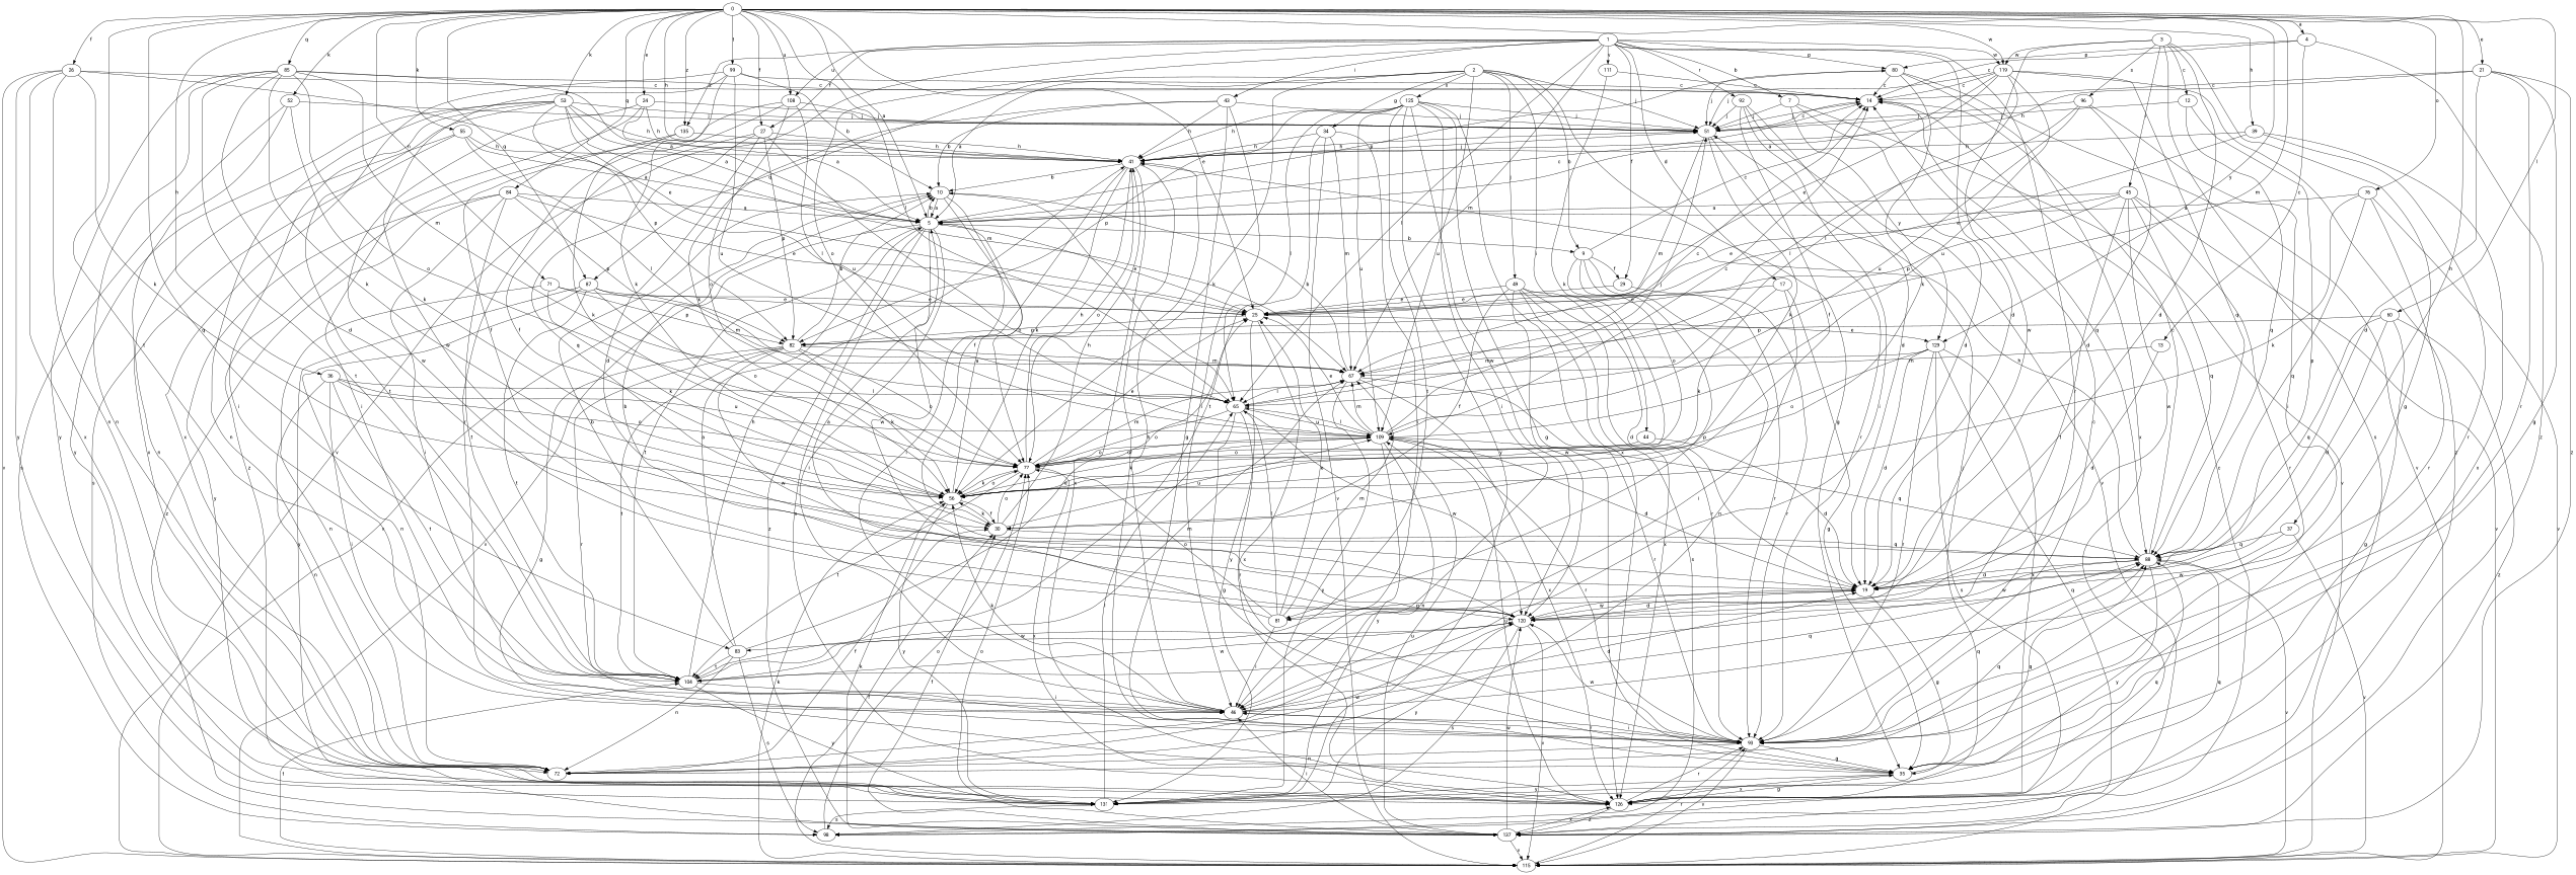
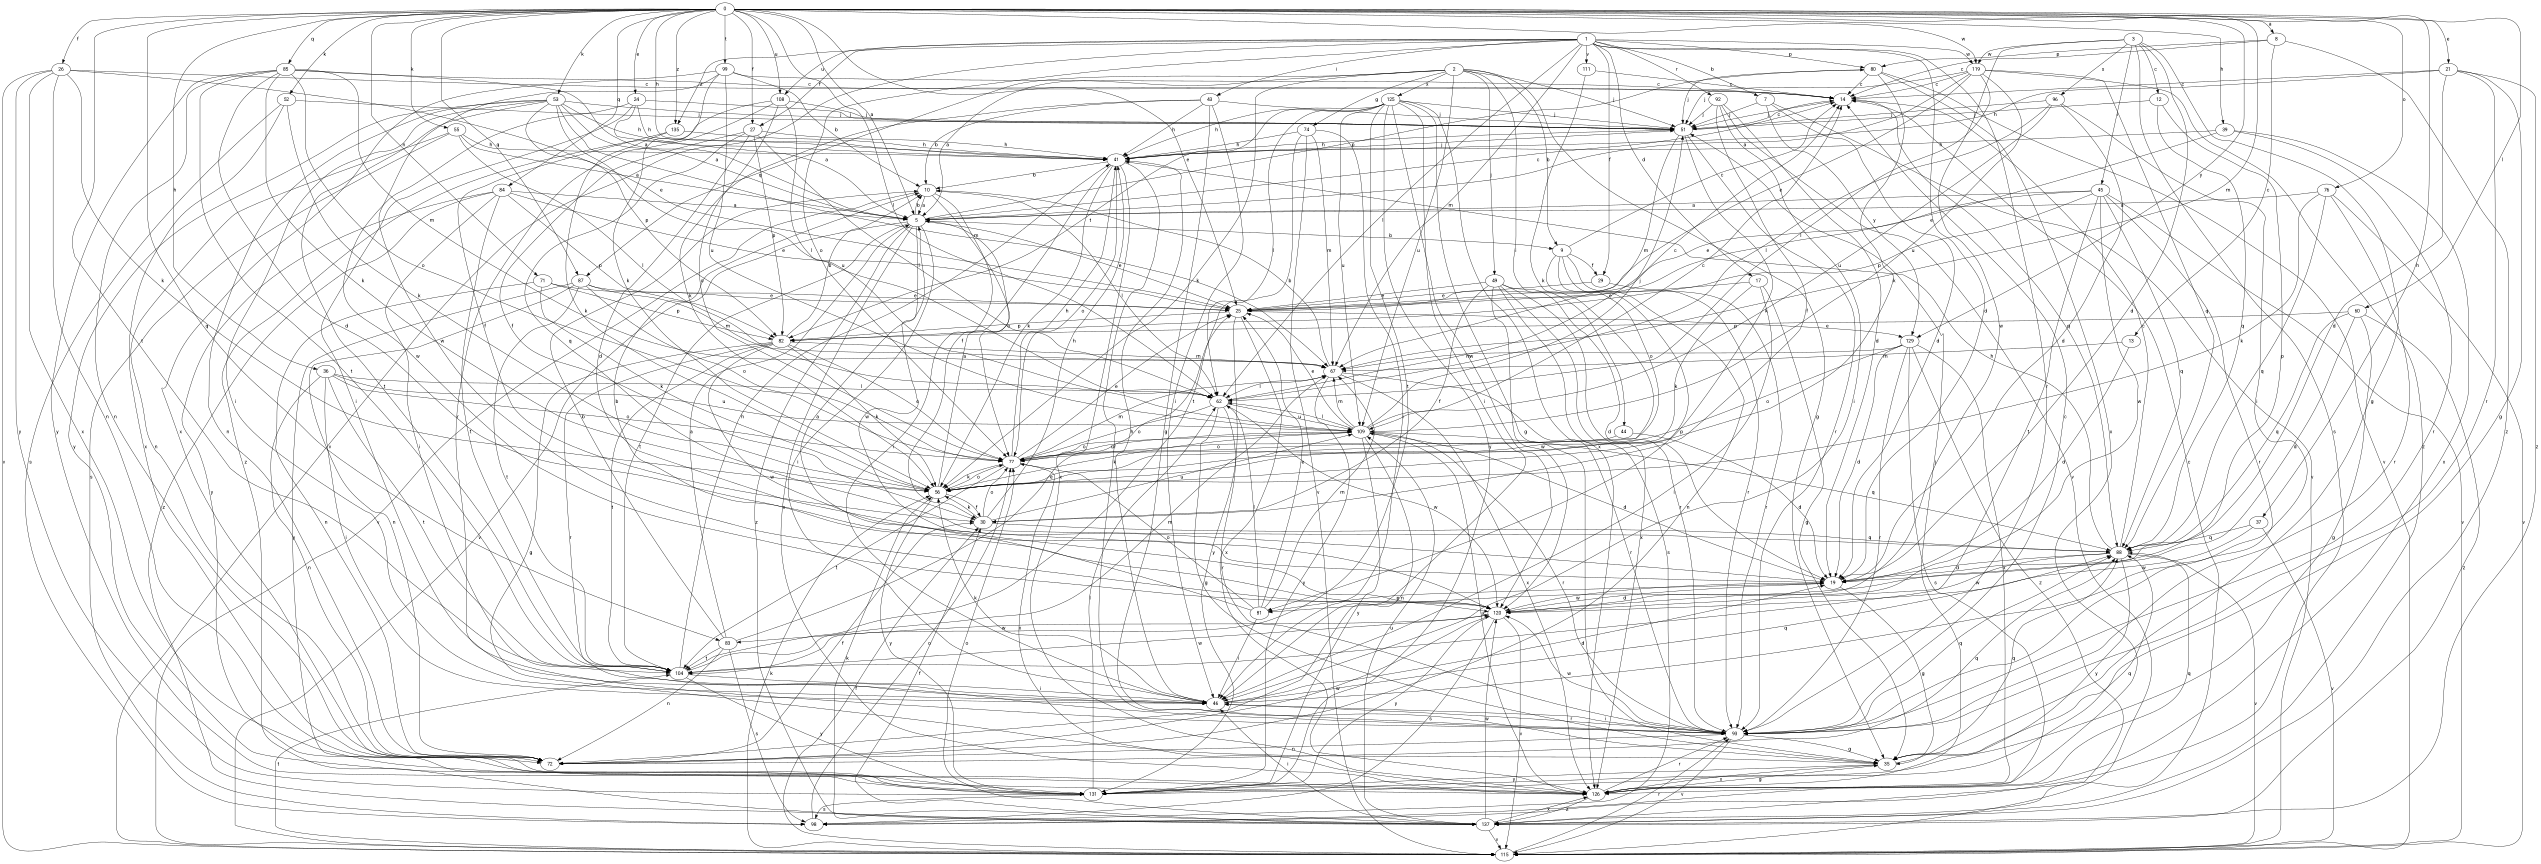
  strict digraph {
    fontname=Roboto
    node [fontname=Roboto]
    edge [fontname=Roboto]
    0
-   4
+   4 [label=8]
    5
    21
    24
    25
    26
    27
    36
    37
    39
    41
    52
    53
    55
    60
-   62 [label=65]
+   62
    67
    71
    76
    83
    84
    85
    87
    99
    104
    108
    119
    129
    135
    80
    13
    14
    137
    115
    9
    120
    10
    46
    126
    19
    93
    35
    51
    82
    131
    56
    72
    88
    30
    77
    109
    98
    1
    7
    17
    29
    43
    92
    111
    81
    2
-   34
+   34 [label=74]
    44
    49
    125
    3
    12
    45
    96
    0 -> 4 [label=a]
    0 -> 5 [label=a]
    0 -> 21 [label=e]
    0 -> 24 [label=e]
    0 -> 25 [label=e]
    0 -> 26 [label=f]
    0 -> 27 [label=f]
    0 -> 36 [label=h]
    0 -> 37 [label=h]
    0 -> 39 [label=h]
    0 -> 41 [label=h]
    0 -> 52 [label=k]
    0 -> 53 [label=k]
    0 -> 55 [label=k]
    0 -> 60 [label=l]
    0 -> 62 [label=l]
    0 -> 67 [label=m]
    0 -> 71 [label=n]
    0 -> 76 [label=o]
    0 -> 83 [label=q]
    0 -> 84 [label=q]
    0 -> 85 [label=q]
    0 -> 87 [label=q]
    0 -> 99 [label=t]
    0 -> 104 [label=t]
    0 -> 108 [label=u]
    0 -> 119 [label=w]
    0 -> 129 [label=y]
    0 -> 135 [label=z]
    4 -> 80 [label=p]
    4 -> 13 [label=c]
    4 -> 14 [label=c]
    4 -> 137 [label=z]
    5 -> 25 [label=e]
    5 -> 104 [label=t]
    5 -> 80 [label=p]
    5 -> 14 [label=c]
    5 -> 137 [label=z]
    5 -> 115 [label=v]
    5 -> 9 [label=b]
    5 -> 120 [label=w]
    5 -> 10 [label=b]
    5 -> 46 [label=i]
    5 -> 126 [label=x]
    21 -> 41 [label=h]
    21 -> 14 [label=c]
    21 -> 137 [label=z]
    21 -> 19 [label=d]
    21 -> 93 [label=r]
    21 -> 35 [label=g]
    24 -> 5 [label=a]
    24 -> 41 [label=h]
    24 -> 120 [label=w]
    24 -> 46 [label=i]
    24 -> 51 [label=j]
    25 -> 129 [label=e]
    25 -> 126 [label=x]
    25 -> 82 [label=p]
    25 -> 131 [label=y]
    26 -> 25 [label=e]
    26 -> 14 [label=c]
    26 -> 115 [label=v]
    26 -> 126 [label=x]
    26 -> 131 [label=y]
    26 -> 56 [label=k]
    26 -> 72 [label=n]
    27 -> 41 [label=h]
    27 -> 62 [label=l]
    27 -> 19 [label=d]
    27 -> 82 [label=p]
    27 -> 88 [label=q]
    27 -> 30 [label=f]
    36 -> 62 [label=l]
    36 -> 104 [label=t]
    36 -> 46 [label=i]
    36 -> 72 [label=n]
    36 -> 77 [label=o]
    36 -> 109 [label=u]
    37 -> 115 [label=v]
    37 -> 120 [label=w]
    37 -> 88 [label=q]
    39 -> 25 [label=e]
    39 -> 41 [label=h]
    39 -> 126 [label=x]
    39 -> 93 [label=r]
    41 -> 10 [label=b]
    41 -> 126 [label=x]
    41 -> 93 [label=r]
    41 -> 51 [label=j]
    41 -> 56 [label=k]
    41 -> 30 [label=f]
    41 -> 77 [label=o]
    52 -> 126 [label=x]
    52 -> 51 [label=j]
    52 -> 56 [label=k]
    52 -> 98 [label=s]
    53 -> 5 [label=a]
    53 -> 41 [label=h]
    53 -> 62 [label=l]
    53 -> 67 [label=m]
    53 -> 104 [label=t]
    53 -> 46 [label=i]
    53 -> 51 [label=j]
    53 -> 82 [label=p]
    53 -> 131 [label=y]
    53 -> 72 [label=n]
    55 -> 5 [label=a]
    55 -> 41 [label=h]
    55 -> 62 [label=l]
    55 -> 72 [label=n]
    55 -> 98 [label=s]
    60 -> 137 [label=z]
    60 -> 19 [label=d]
    60 -> 35 [label=g]
    60 -> 82 [label=p]
    60 -> 88 [label=q]
    62 -> 14 [label=c]
    62 -> 120 [label=w]
    62 -> 93 [label=r]
    62 -> 35 [label=g]
    62 -> 77 [label=o]
    62 -> 109 [label=u]
    67 -> 62 [label=l]
    67 -> 10 [label=b]
    67 -> 126 [label=x]
    67 -> 93 [label=r]
    67 -> 131 [label=y]
    71 -> 25 [label=e]
    71 -> 82 [label=p]
    71 -> 56 [label=k]
    71 -> 72 [label=n]
    76 -> 5 [label=a]
    76 -> 115 [label=v]
    76 -> 93 [label=r]
    76 -> 56 [label=k]
    76 -> 88 [label=q]
    83 -> 5 [label=a]
    83 -> 25 [label=e]
    83 -> 104 [label=t]
    83 -> 10 [label=b]
    83 -> 72 [label=n]
    83 -> 98 [label=s]
    84 -> 5 [label=a]
    84 -> 25 [label=e]
    84 -> 104 [label=t]
    84 -> 137 [label=z]
    84 -> 46 [label=i]
    84 -> 82 [label=p]
    84 -> 131 [label=y]
    85 -> 5 [label=a]
    85 -> 67 [label=m]
    85 -> 104 [label=t]
    85 -> 14 [label=c]
    85 -> 19 [label=d]
    85 -> 131 [label=y]
    85 -> 56 [label=k]
    85 -> 72 [label=n]
    85 -> 77 [label=o]
    87 -> 25 [label=e]
    87 -> 67 [label=m]
    87 -> 104 [label=t]
    87 -> 131 [label=y]
    87 -> 72 [label=n]
    87 -> 77 [label=o]
    99 -> 14 [label=c]
    99 -> 120 [label=w]
    99 -> 10 [label=b]
    99 -> 126 [label=x]
    99 -> 56 [label=k]
    99 -> 109 [label=u]
    104 -> 41 [label=h]
    104 -> 67 [label=m]
    104 -> 120 [label=w]
    104 -> 46 [label=i]
    104 -> 131 [label=y]
    108 -> 137 [label=z]
    108 -> 93 [label=r]
    108 -> 51 [label=j]
    108 -> 77 [label=o]
    108 -> 109 [label=u]
    119 -> 5 [label=a]
    119 -> 25 [label=e]
    119 -> 62 [label=l]
    119 -> 14 [label=c]
    119 -> 137 [label=z]
    119 -> 51 [label=j]
    119 -> 88 [label=q]
    119 -> 109 [label=u]
    129 -> 67 [label=m]
-   129 -> 137 [label=q]
+   129 -> 137 [label=z]
    129 -> 126 [label=x]
    129 -> 19 [label=d]
    129 -> 93 [label=r]
    129 -> 77 [label=o]
    129 -> 98 [label=s]
    135 -> 41 [label=h]
    135 -> 56 [label=k]
    135 -> 30 [label=f]
    80 -> 14 [label=c]
    80 -> 115 [label=v]
    80 -> 126 [label=x]
    80 -> 51 [label=j]
    80 -> 56 [label=k]
    13 -> 67 [label=m]
    13 -> 19 [label=d]
    14 -> 51 [label=j]
    14 -> 88 [label=q]
    137 -> 14 [label=c]
    137 -> 115 [label=v]
    137 -> 120 [label=w]
    137 -> 46 [label=i]
    137 -> 126 [label=x]
    137 -> 56 [label=k]
    137 -> 30 [label=f]
    137 -> 77 [label=o]
    137 -> 109 [label=u]
    115 -> 104 [label=t]
    115 -> 93 [label=r]
    115 -> 56 [label=k]
    115 -> 30 [label=f]
    9 -> 14 [label=c]
    9 -> 93 [label=r]
    9 -> 72 [label=n]
    9 -> 77 [label=o]
    9 -> 29 [label=f]
    9 -> 81 [label=p]
    120 -> 83 [label=w]
    120 -> 115 [label=v]
    120 -> 10 [label=b]
    120 -> 19 [label=d]
    120 -> 131 [label=y]
    120 -> 98 [label=s]
    10 -> 5 [label=a]
    10 -> 62 [label=l]
    10 -> 115 [label=v]
    10 -> 46 [label=i]
    10 -> 77 [label=o]
    46 -> 41 [label=h]
    46 -> 19 [label=d]
    46 -> 93 [label=r]
    46 -> 56 [label=k]
    46 -> 88 [label=q]
    126 -> 137 [label=z]
    126 -> 93 [label=r]
    126 -> 35 [label=g]
    126 -> 51 [label=j]
    126 -> 88 [label=q]
    126 -> 109 [label=u]
    19 -> 120 [label=w]
    19 -> 35 [label=g]
    19 -> 81 [label=p]
    93 -> 14 [label=c]
    93 -> 115 [label=v]
    93 -> 120 [label=w]
    93 -> 46 [label=i]
    93 -> 35 [label=g]
    93 -> 72 [label=n]
    93 -> 88 [label=q]
    35 -> 126 [label=x]
    35 -> 131 [label=y]
    35 -> 88 [label=q]
    51 -> 41 [label=h]
    51 -> 67 [label=m]
    51 -> 14 [label=c]
    51 -> 93 [label=r]
    51 -> 56 [label=k]
    82 -> 67 [label=m]
    82 -> 104 [label=t]
    82 -> 120 [label=w]
    82 -> 10 [label=b]
    82 -> 93 [label=r]
    82 -> 35 [label=g]
    82 -> 56 [label=k]
    82 -> 77 [label=o]
    131 -> 62 [label=l]
    131 -> 88 [label=q]
    131 -> 98 [label=s]
    56 -> 5 [label=a]
    56 -> 131 [label=y]
    56 -> 30 [label=f]
    56 -> 77 [label=o]
    72 -> 120 [label=w]
    72 -> 88 [label=q]
    72 -> 30 [label=f]
    88 -> 41 [label=h]
    88 -> 14 [label=c]
    88 -> 115 [label=v]
    88 -> 120 [label=w]
    88 -> 19 [label=d]
    88 -> 131 [label=y]
    30 -> 41 [label=h]
    30 -> 56 [label=k]
    30 -> 88 [label=q]
    30 -> 77 [label=o]
    30 -> 109 [label=u]
    77 -> 25 [label=e]
    77 -> 41 [label=h]
    77 -> 67 [label=m]
    77 -> 104 [label=t]
    77 -> 126 [label=x]
    77 -> 56 [label=k]
    77 -> 109 [label=u]
    109 -> 25 [label=e]
    109 -> 62 [label=l]
    109 -> 67 [label=m]
    109 -> 14 [label=c]
    109 -> 19 [label=d]
    109 -> 93 [label=r]
    109 -> 51 [label=j]
    109 -> 131 [label=y]
    109 -> 56 [label=k]
    109 -> 72 [label=n]
    109 -> 88 [label=q]
    109 -> 77 [label=o]
    98 -> 77 [label=o]
    1 -> 27 [label=f]
    1 -> 62 [label=l]
    1 -> 67 [label=m]
    1 -> 108 [label=u]
    1 -> 119 [label=w]
    1 -> 135 [label=z]
    1 -> 80 [label=p]
    1 -> 115 [label=v]
    1 -> 19 [label=d]
    1 -> 93 [label=r]
    1 -> 77 [label=o]
    1 -> 7 [label=b]
    1 -> 17 [label=d]
    1 -> 29 [label=f]
    1 -> 43 [label=i]
    1 -> 92 [label=r]
    1 -> 111 [label=v]
    7 -> 129 [label=y]
    7 -> 115 [label=v]
    7 -> 19 [label=d]
    7 -> 51 [label=j]
    17 -> 25 [label=e]
    17 -> 46 [label=i]
    17 -> 35 [label=g]
    17 -> 56 [label=k]
    29 -> 25 [label=e]
    29 -> 93 [label=r]
    43 -> 41 [label=h]
    43 -> 10 [label=b]
    43 -> 46 [label=i]
    43 -> 35 [label=g]
    43 -> 51 [label=j]
    43 -> 56 [label=k]
    92 -> 115 [label=v]
    92 -> 46 [label=i]
    92 -> 19 [label=d]
    92 -> 51 [label=j]
    92 -> 30 [label=f]
    111 -> 14 [label=c]
    111 -> 56 [label=k]
    81 -> 5 [label=a]
    81 -> 25 [label=e]
    81 -> 62 [label=l]
    81 -> 67 [label=m]
    81 -> 46 [label=i]
    81 -> 77 [label=o]
    2 -> 5 [label=a]
    2 -> 87 [label=q]
    2 -> 9 [label=b]
    2 -> 35 [label=g]
    2 -> 51 [label=j]
    2 -> 56 [label=k]
    2 -> 109 [label=u]
    2 -> 34 [label=g]
    2 -> 44 [label=i]
    2 -> 49 [label=j]
    2 -> 125 [label=x]
    34 -> 41 [label=h]
    34 -> 67 [label=m]
    34 -> 104 [label=t]
    34 -> 115 [label=v]
    34 -> 46 [label=i]
    44 -> 19 [label=d]
    44 -> 77 [label=o]
    49 -> 25 [label=e]
    49 -> 120 [label=w]
    49 -> 126 [label=x]
    49 -> 19 [label=d]
    49 -> 93 [label=r]
    49 -> 30 [label=f]
    49 -> 98 [label=s]
    125 -> 41 [label=h]
    125 -> 62 [label=l]
    125 -> 104 [label=t]
    125 -> 120 [label=w]
    125 -> 46 [label=i]
    125 -> 126 [label=x]
    125 -> 35 [label=g]
    125 -> 51 [label=j]
-   125 -> 82 [label=p]
+   125 -> 82 [label=t]
    125 -> 131 [label=y]
    125 -> 109 [label=u]
    3 -> 119 [label=w]
    3 -> 120 [label=w]
    3 -> 19 [label=d]
    3 -> 35 [label=g]
    3 -> 98 [label=s]
    3 -> 12 [label=c]
    3 -> 45 [label=i]
    3 -> 96 [label=s]
    12 -> 51 [label=j]
    12 -> 88 [label=q]
    12 -> 81 [label=p]
    45 -> 5 [label=a]
    45 -> 25 [label=e]
    45 -> 104 [label=t]
    45 -> 115 [label=v]
    45 -> 120 [label=w]
    45 -> 93 [label=r]
    45 -> 82 [label=p]
    45 -> 88 [label=q]
    96 -> 62 [label=l]
    96 -> 46 [label=i]
    96 -> 19 [label=d]
    96 -> 51 [label=j]
    96 -> 109 [label=u]
  }
